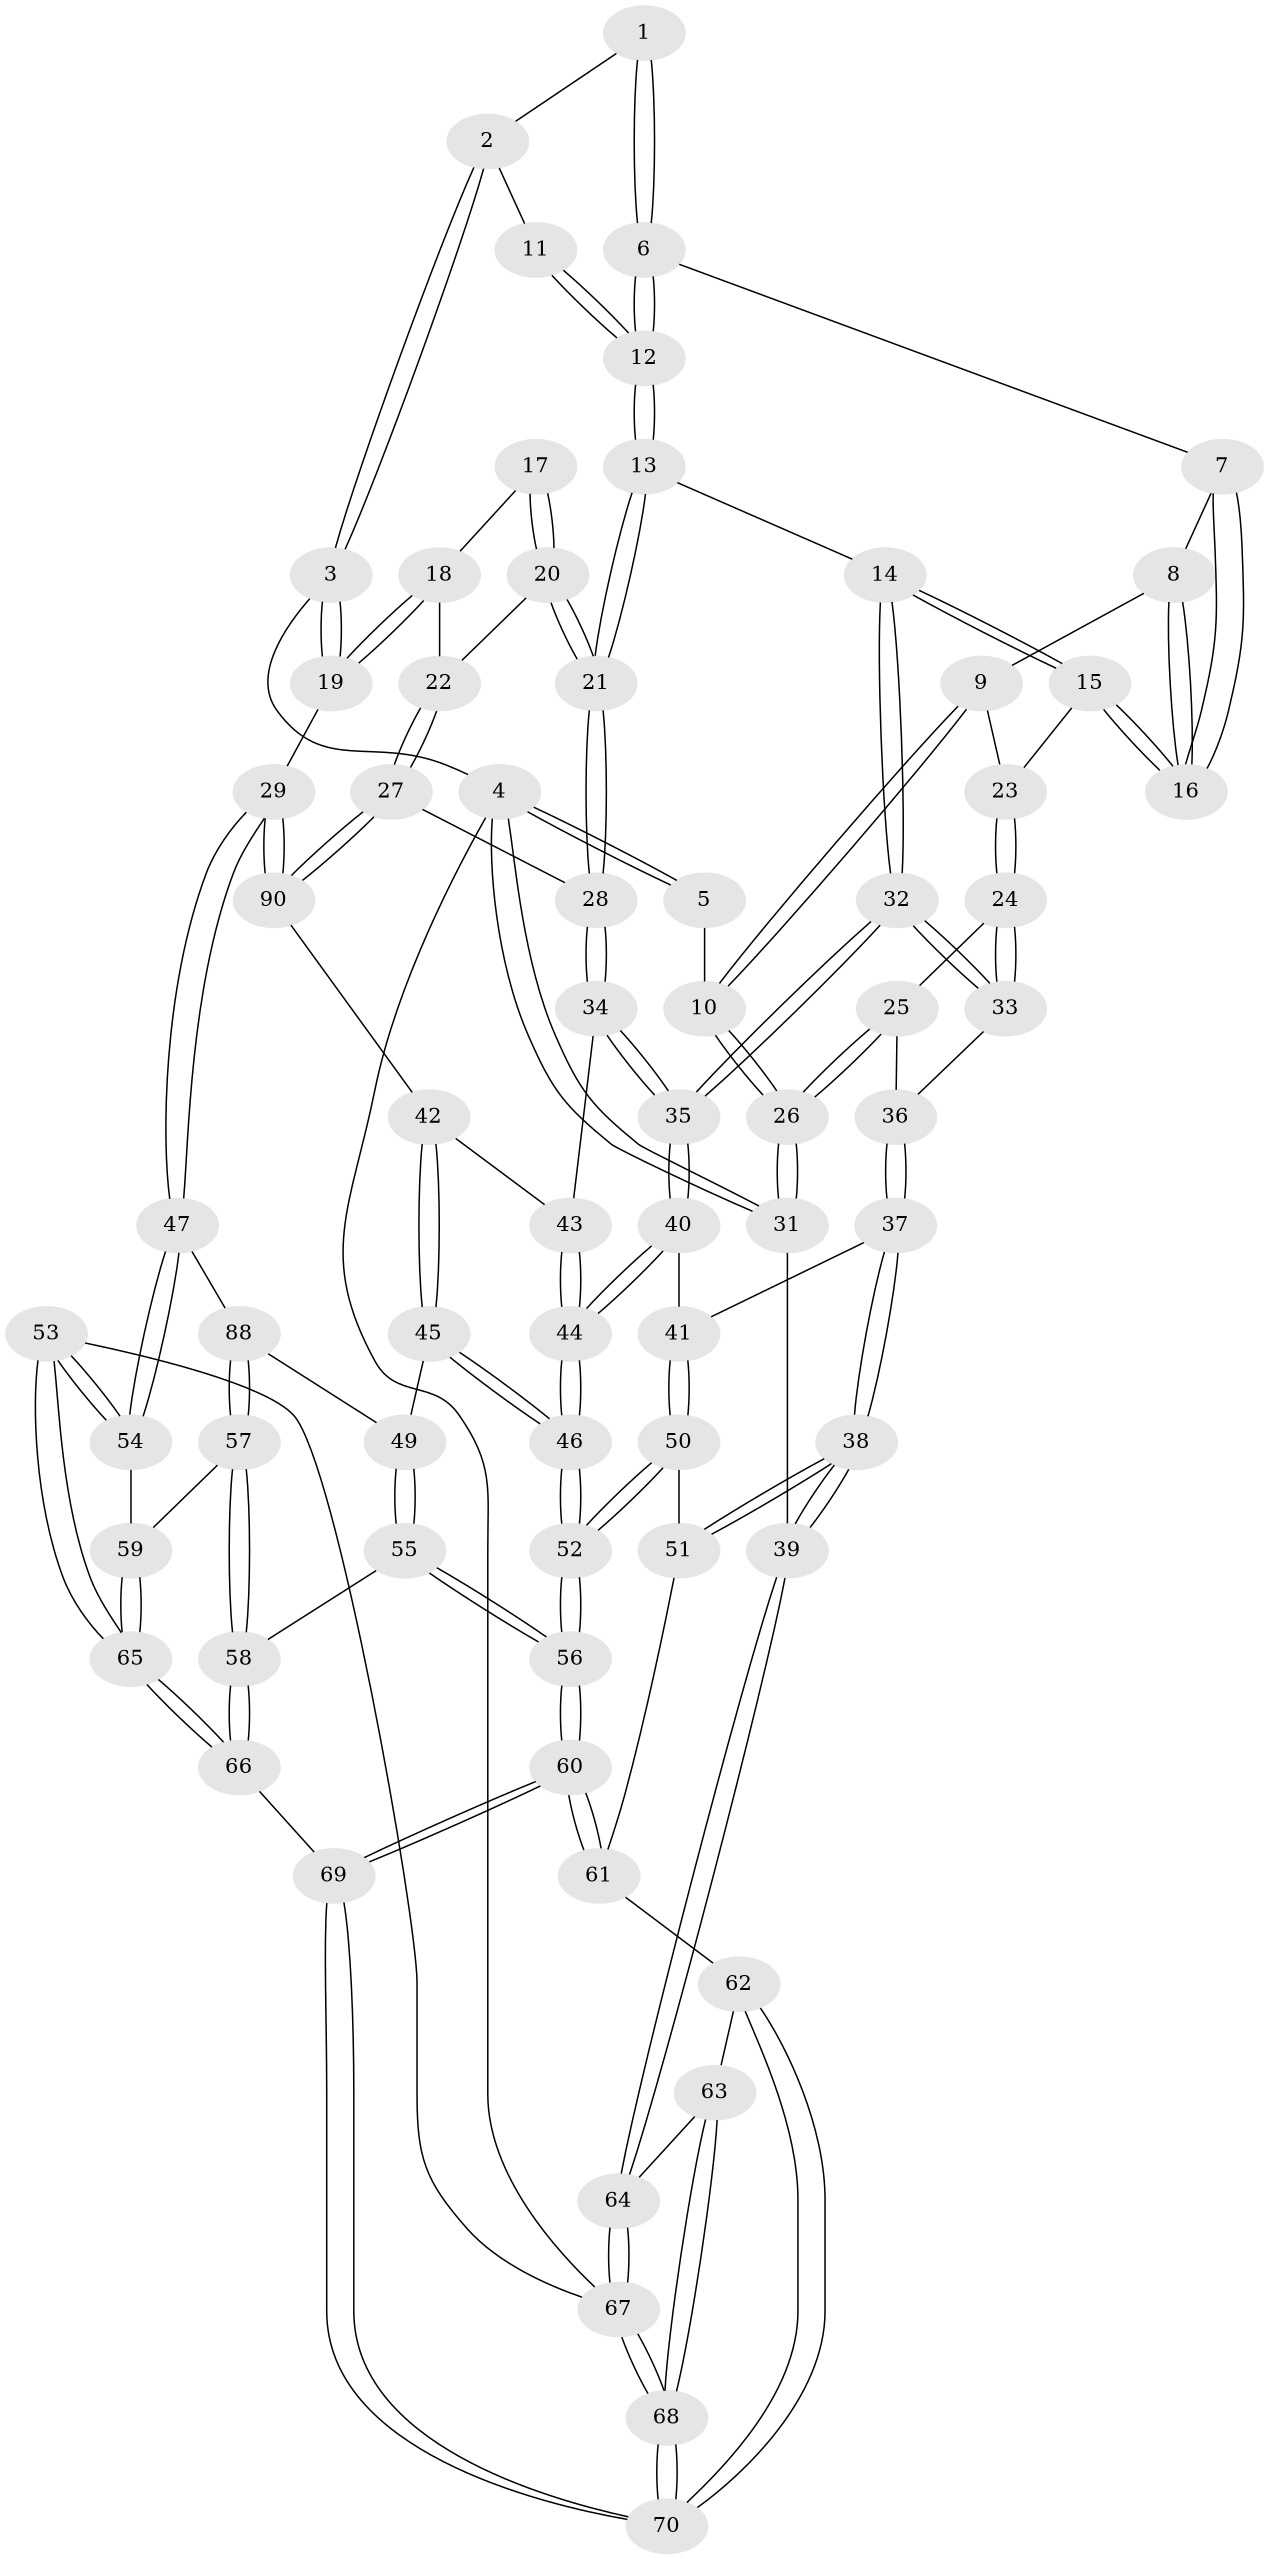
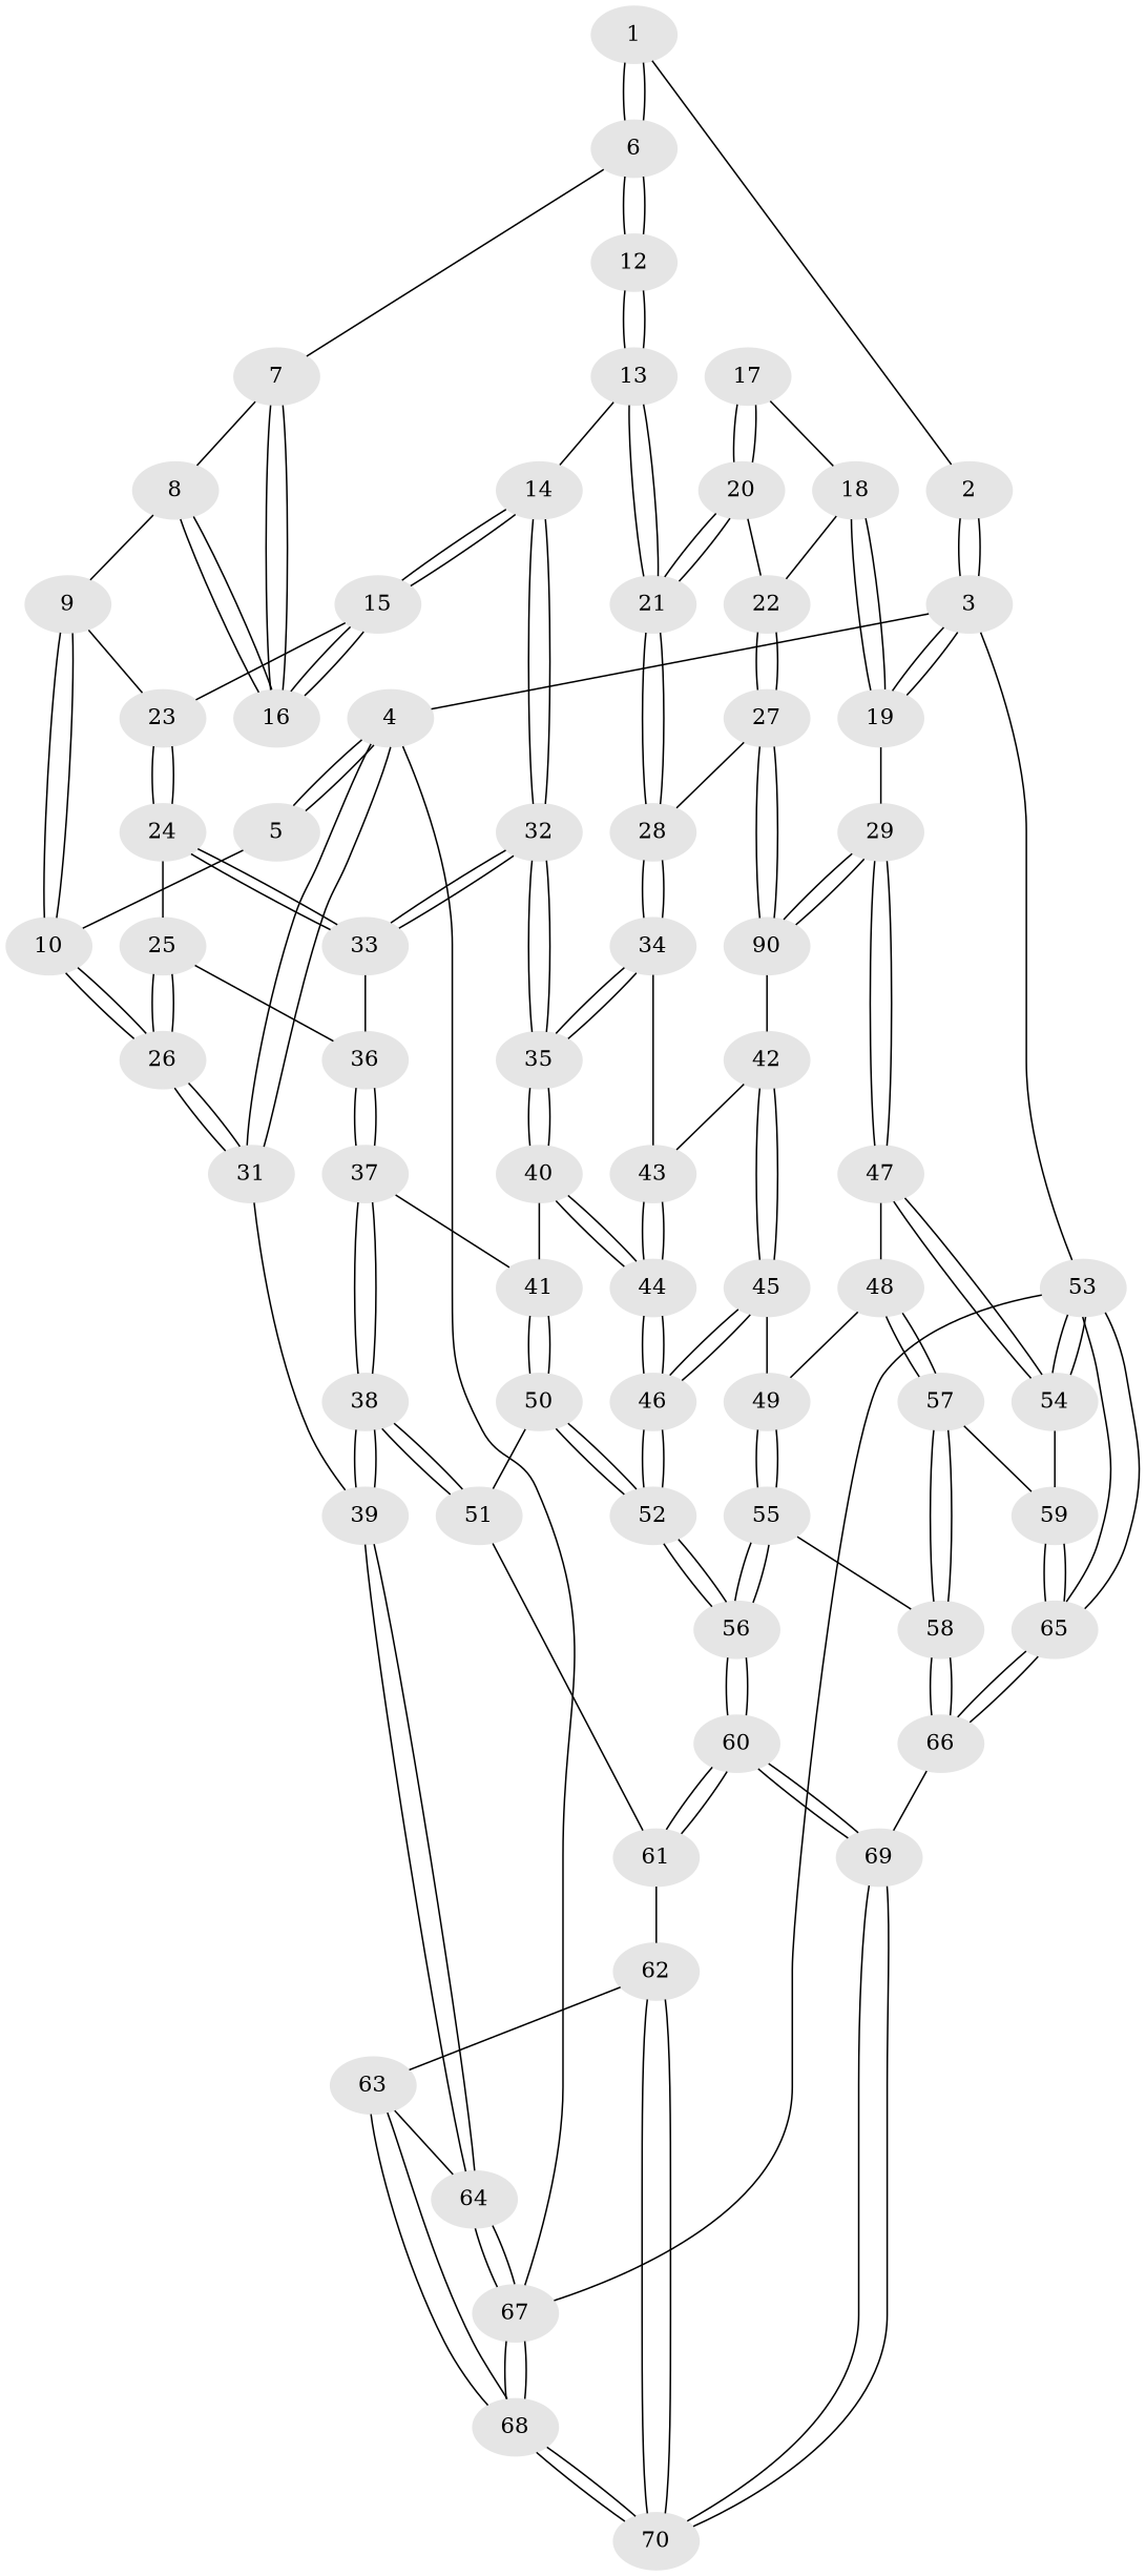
  graph {
    node [color=gray90 style=filled]
    1
    2
    6
    3
-   11
    7
    12
    4
    19
    53
    5
    31
    67
    29
    54
    65
    10
    39
    68
    26
    8
    16
    13
    9
    23
    24
    17
    18
    20
    14
    21
    15
    32
    28
    33
    35
    22
    27
    n39 [label=90]
    47
    34
    25
    36
    37
    42
    43
-   48 [label=88]
+   48
    45
    64
    40
    44
    41
    38
    51
    50
    61
    46
    52
    49
    55
    56
    57
    59
    58
    62
    60
    66
    69
    70
    63
    1 -- 2
    1 -- 6
    1 -- 6
    2 -- 3
    2 -- 3
-   2 -- 11
    6 -- 7
    6 -- 12
    6 -- 12
    3 -- 4
    3 -- 19
    3 -- 19
-   11 -- 12
-   11 -- 12
+   3 -- 53
    7 -- 8
    7 -- 16
    7 -- 16
    12 -- 13
    12 -- 13
    4 -- 5
    4 -- 5
    4 -- 31
    4 -- 31
    4 -- 67
    19 -- 29
    53 -- 67
    53 -- 54
    53 -- 54
    53 -- 65
    53 -- 65
    5 -- 10
    31 -- 39
    67 -- 68
    67 -- 68
    29 -- n39
    29 -- n39
    29 -- 47
    29 -- 47
    54 -- 59
    65 -- 66
    65 -- 66
    10 -- 26
    10 -- 26
    39 -- 64
    39 -- 64
    68 -- 70
    68 -- 70
    26 -- 31
    26 -- 31
    8 -- 16
    8 -- 16
    8 -- 9
    13 -- 14
    13 -- 21
    13 -- 21
    9 -- 10
    9 -- 10
    9 -- 23
    23 -- 24
    23 -- 24
    24 -- 33
    24 -- 33
    24 -- 25
    17 -- 18
    17 -- 20
    17 -- 20
    18 -- 19
    18 -- 19
    18 -- 22
    20 -- 21
    20 -- 21
    20 -- 22
    14 -- 15
    14 -- 15
    14 -- 32
    14 -- 32
    21 -- 28
    21 -- 28
    15 -- 16
    15 -- 16
    15 -- 23
    32 -- 33
    32 -- 33
    32 -- 35
    32 -- 35
    28 -- 34
    28 -- 34
    33 -- 36
    35 -- 40
    35 -- 40
    22 -- 27
    22 -- 27
    27 -- 28
    27 -- n39
    27 -- n39
    n39 -- 42
    47 -- 54
    47 -- 54
    47 -- 48
    34 -- 35
    34 -- 35
    34 -- 43
    25 -- 26
    25 -- 26
    25 -- 36
    36 -- 37
    36 -- 37
    37 -- 41
    37 -- 38
    37 -- 38
    42 -- 43
    42 -- 45
    42 -- 45
    43 -- 44
    43 -- 44
    48 -- 49
    48 -- 57
    48 -- 57
    45 -- 46
    45 -- 46
    45 -- 49
    64 -- 67
    64 -- 67
    40 -- 44
    40 -- 44
    40 -- 41
    44 -- 46
    44 -- 46
    41 -- 50
    41 -- 50
    38 -- 39
    38 -- 39
    38 -- 51
    38 -- 51
    51 -- 61
    50 -- 51
    50 -- 52
    50 -- 52
    61 -- 62
    46 -- 52
    46 -- 52
    52 -- 56
    52 -- 56
    49 -- 55
    49 -- 55
    55 -- 56
    55 -- 56
    55 -- 58
    56 -- 60
    56 -- 60
    57 -- 59
    57 -- 58
    57 -- 58
    59 -- 65
    59 -- 65
    58 -- 66
    58 -- 66
    62 -- 70
    62 -- 70
    62 -- 63
    60 -- 61
    60 -- 61
    60 -- 69
    60 -- 69
    66 -- 69
    69 -- 70
    69 -- 70
    63 -- 68
    63 -- 68
    63 -- 64
  }
